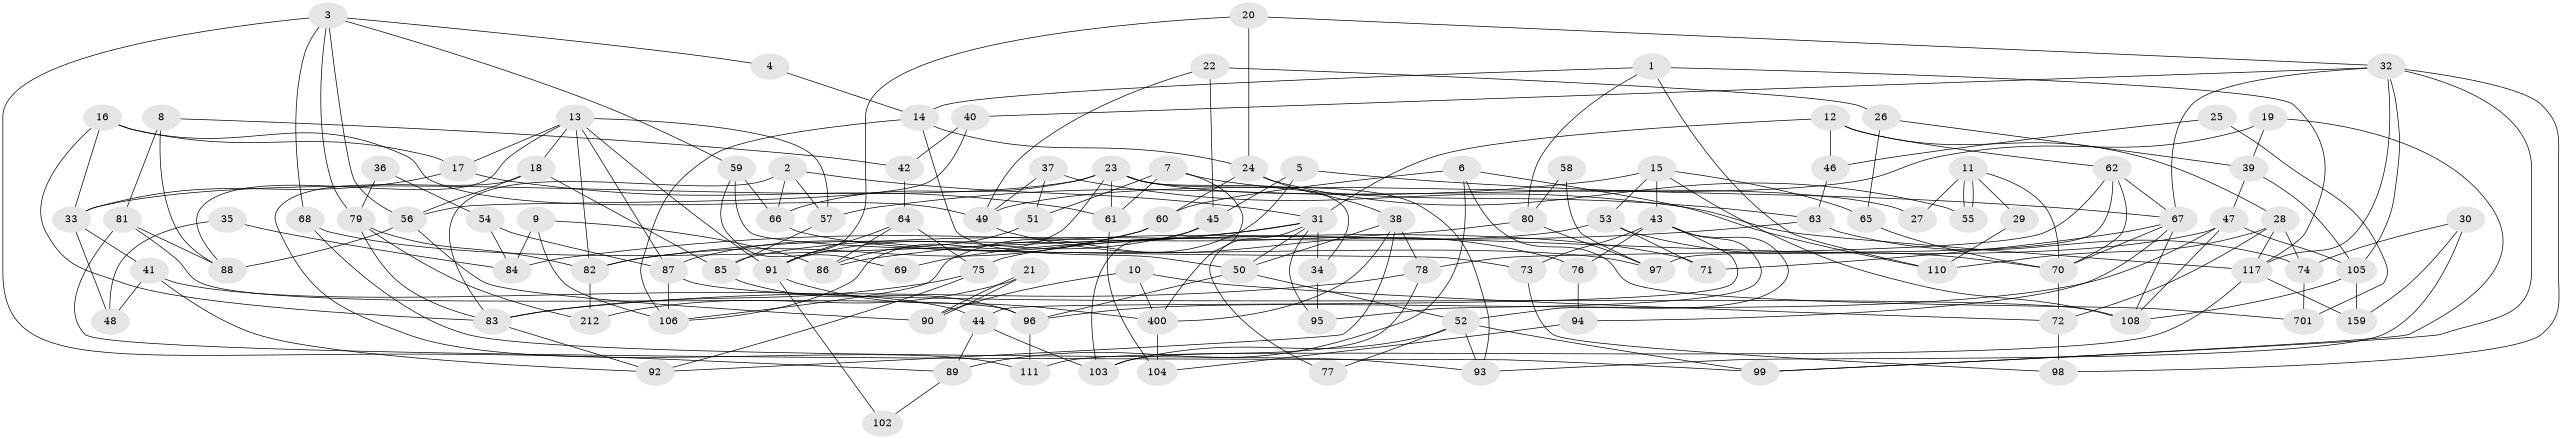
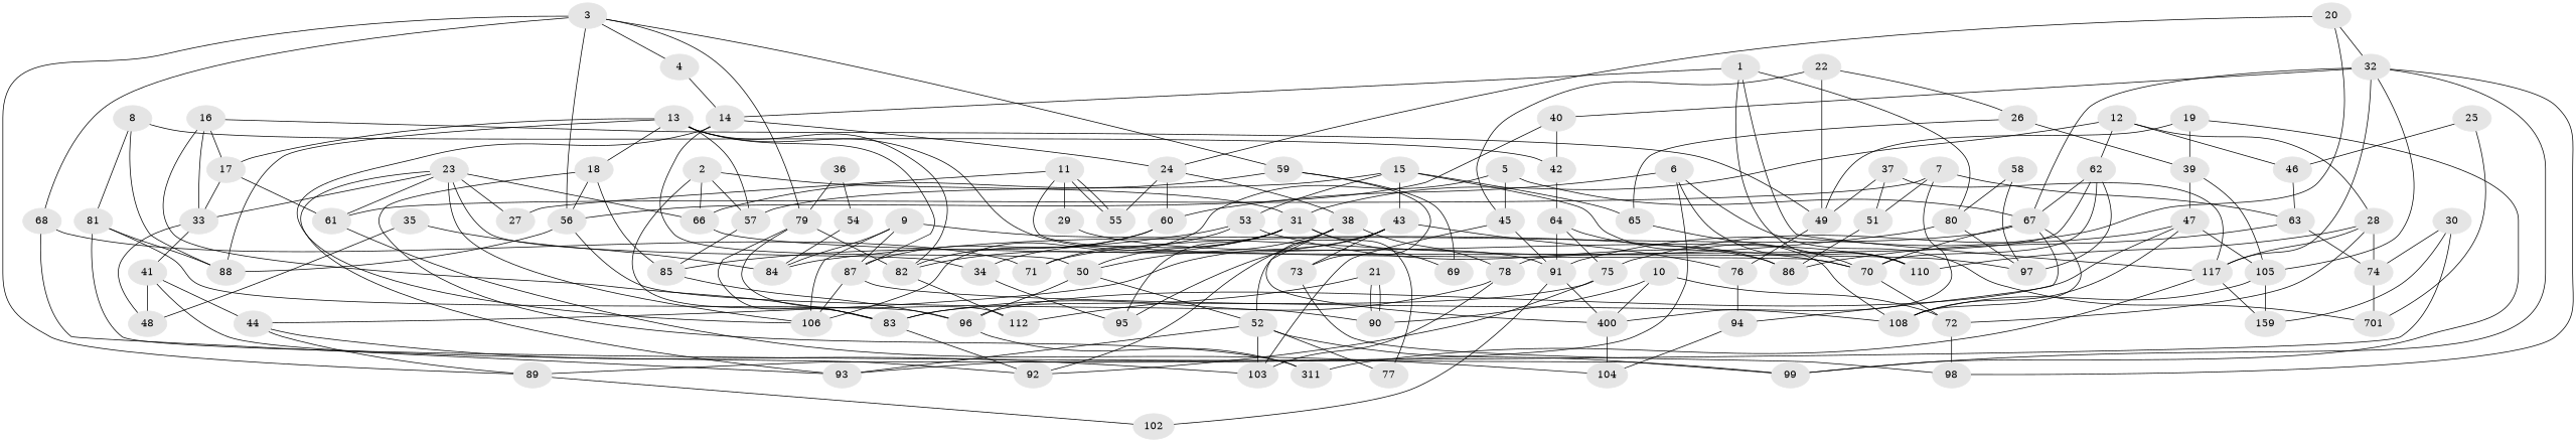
  graph {
    node [color=gray90 style=filled]
    1
    14
    80
    n4 [label=117]
    110
    106
    24
    50
    84
    97
-   111
+   111 [label=311]
    n12 [label=159]
    2
    31
    57
    66
    83
    69
    82
    34
    77
    95
    85
    92
    3
    4
    56
    59
    68
    79
    89
    88
    90
    73
    93
    71
-   112 [label=212]
+   112
    102
    5
    45
    67
    91
    103
    70
    108
    94
    6
    60
    n49 [label=701]
    87
    7
    51
    61
    63
    n55 [label=400]
    86
    104
    74
    8
    42
    81
    64
    99
    96
    9
    10
    72
    98
    11
    27
    29
    55
    12
    28
    46
    62
    78
    13
    17
    18
    33
    38
    52
    15
    43
    53
    65
    44
    76
    16
    49
    41
    48
    19
    39
    105
    47
    20
    32
    40
    21
    22
    26
    23
    25
    30
    35
    36
    54
    37
    75
    58
    1 -- 14
    1 -- 80
    1 -- n4
    1 -- 110
    14 -- 106
    14 -- 24
    14 -- 50
    80 -- 84
    80 -- 97
    n4 -- 111
    n4 -- n12
    24 -- 60
    24 -- 55
    24 -- 38
    50 -- 96
    50 -- 52
    2 -- 31
    2 -- 57
    2 -- 66
    2 -- 83
    31 -- 50
    31 -- 69
    31 -- 82
    31 -- 34
    31 -- 77
    31 -- 95
    57 -- 85
    66 -- 97
    83 -- 92
    82 -- 112
    34 -- 95
    85 -- 96
    3 -- 4
    3 -- 56
    3 -- 59
    3 -- 68
    3 -- 79
    3 -- 89
    4 -- 14
    56 -- 88
    56 -- 90
    59 -- 66
    59 -- 69
    59 -- 73
    68 -- 93
    68 -- 71
    79 -- 83
    79 -- 82
    79 -- 112
    89 -- 102
    73 -- 98
    5 -- 106
    5 -- 45
    5 -- 67
    45 -- 91
    45 -- 103
    67 -- 71
    67 -- 70
    67 -- 108
    67 -- 94
    91 -- 102
    91 -- n55
    70 -- 72
    94 -- 104
    6 -- 110
    6 -- 89
    6 -- 60
    6 -- n49
    60 -- 82
    60 -- 87
    87 -- 106
    87 -- 108
    7 -- 51
    7 -- 61
    7 -- 63
    7 -- n55
    51 -- 86
    61 -- 104
    63 -- 86
    63 -- 74
    n55 -- 104
    74 -- n49
    8 -- 88
    8 -- 42
    8 -- 81
    42 -- 64
    81 -- 88
    81 -- 99
    81 -- 96
    64 -- 91
    64 -- 86
    64 -- 75
    96 -- 111
    9 -- 106
    9 -- 84
    9 -- 86
    10 -- 90
    10 -- n55
    10 -- 72
    72 -- 98
    11 -- 70
    11 -- 27
    11 -- 29
    11 -- 55
    11 -- 55
    29 -- 110
    12 -- 31
    12 -- 28
    12 -- 46
    12 -- 62
    28 -- n4
    28 -- 110
    28 -- 74
    28 -- 72
    46 -- 63
    62 -- 97
    62 -- 67
    62 -- 70
    62 -- 78
    78 -- 83
    78 -- 103
    13 -- 57
    13 -- 82
    13 -- 88
    13 -- 91
    13 -- 87
    13 -- 17
    13 -- 18
    17 -- 61
    17 -- 33
    18 -- 111
    18 -- 85
    18 -- 56
    33 -- 41
    33 -- 48
    38 -- 50
    38 -- 92
    38 -- n55
    38 -- 78
    52 -- 77
    52 -- 93
    52 -- 103
    52 -- 99
    15 -- 57
    15 -- 108
    15 -- 43
    15 -- 53
    15 -- 65
    43 -- 95
    43 -- 73
    43 -- 52
    43 -- 44
    43 -- 76
    53 -- 85
    53 -- 71
    53 -- 70
    65 -- 70
    44 -- 89
    44 -- 103
    76 -- 94
    16 -- 83
    16 -- 17
    16 -- 33
    16 -- 49
    49 -- 76
    41 -- 92
    41 -- 44
    41 -- 48
    19 -- 99
    19 -- 49
    19 -- 39
    39 -- 105
    39 -- 47
    105 -- n12
    105 -- 108
    47 -- 108
    47 -- 96
    47 -- 105
    47 -- 75
    20 -- 24
    20 -- 91
    20 -- 32
    32 -- n4
    32 -- 67
    32 -- 99
    32 -- 98
    32 -- 105
    32 -- 40
    40 -- 56
    40 -- 42
    21 -- 90
    21 -- 90
    21 -- 112
    22 -- 45
    22 -- 49
    22 -- 26
    26 -- 65
    26 -- 39
    23 -- 106
    23 -- 66
    23 -- 34
    23 -- 93
    23 -- 61
    23 -- 27
    23 -- 33
    25 -- n49
    25 -- 46
    30 -- n12
    30 -- 93
    30 -- 74
    35 -- 84
    35 -- 48
    36 -- 79
    36 -- 54
    54 -- 84
-   54 -- 87
+   9 -- 87
    37 -- n4
    37 -- 51
    37 -- 49
    75 -- 83
    75 -- 92
    58 -- 80
    58 -- 97
  }
